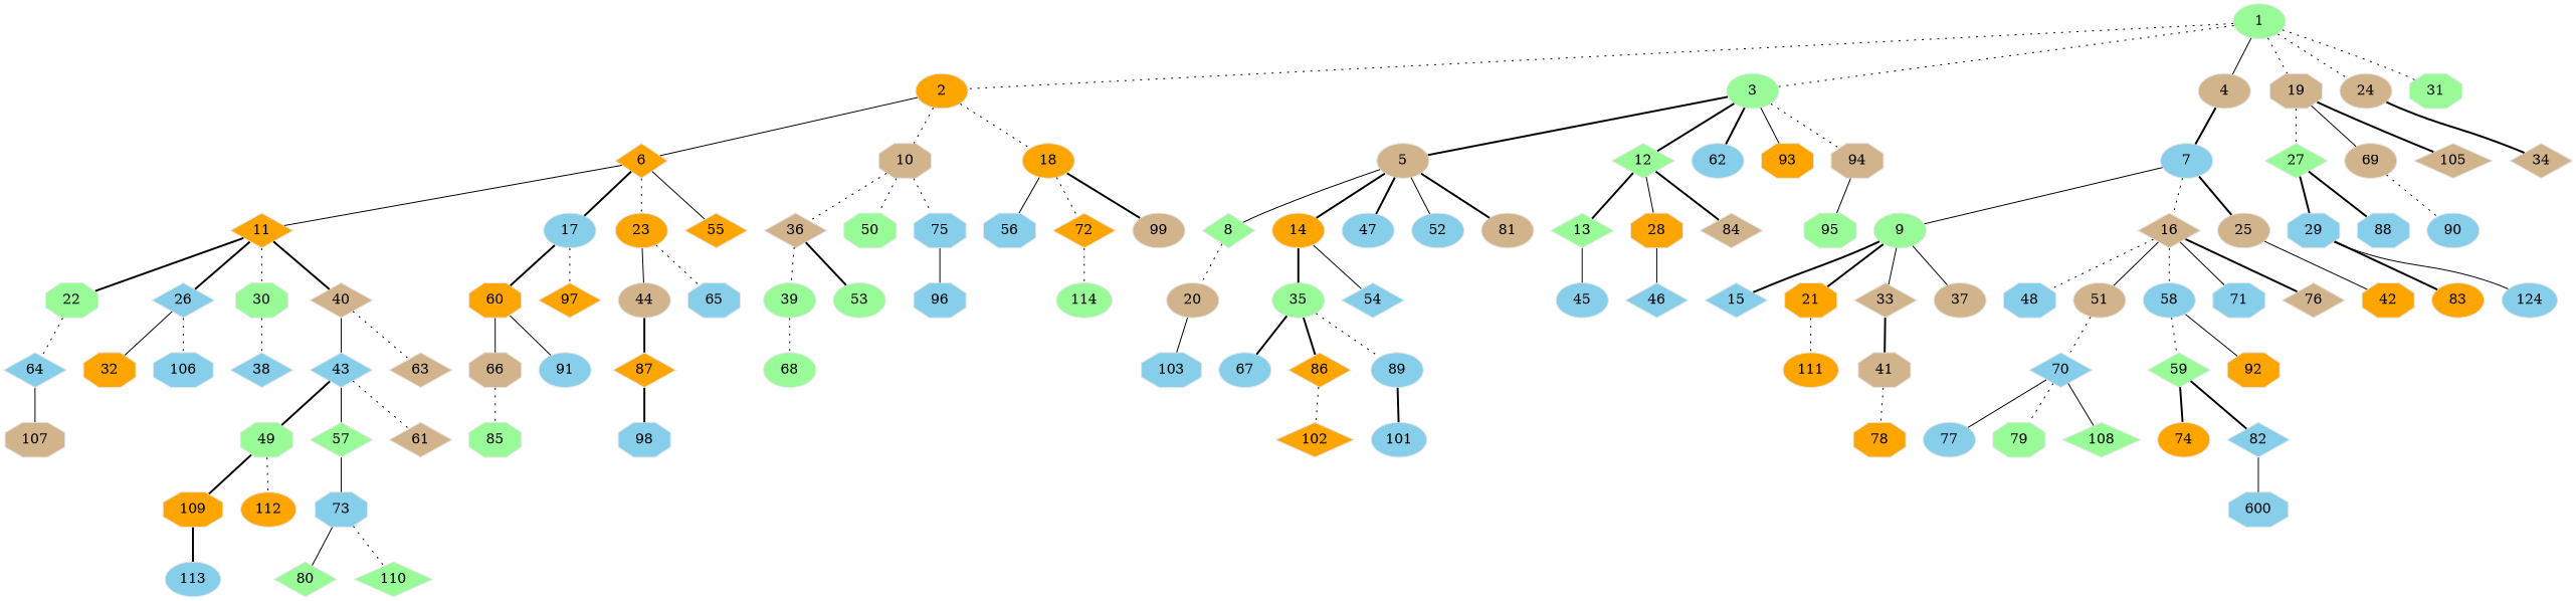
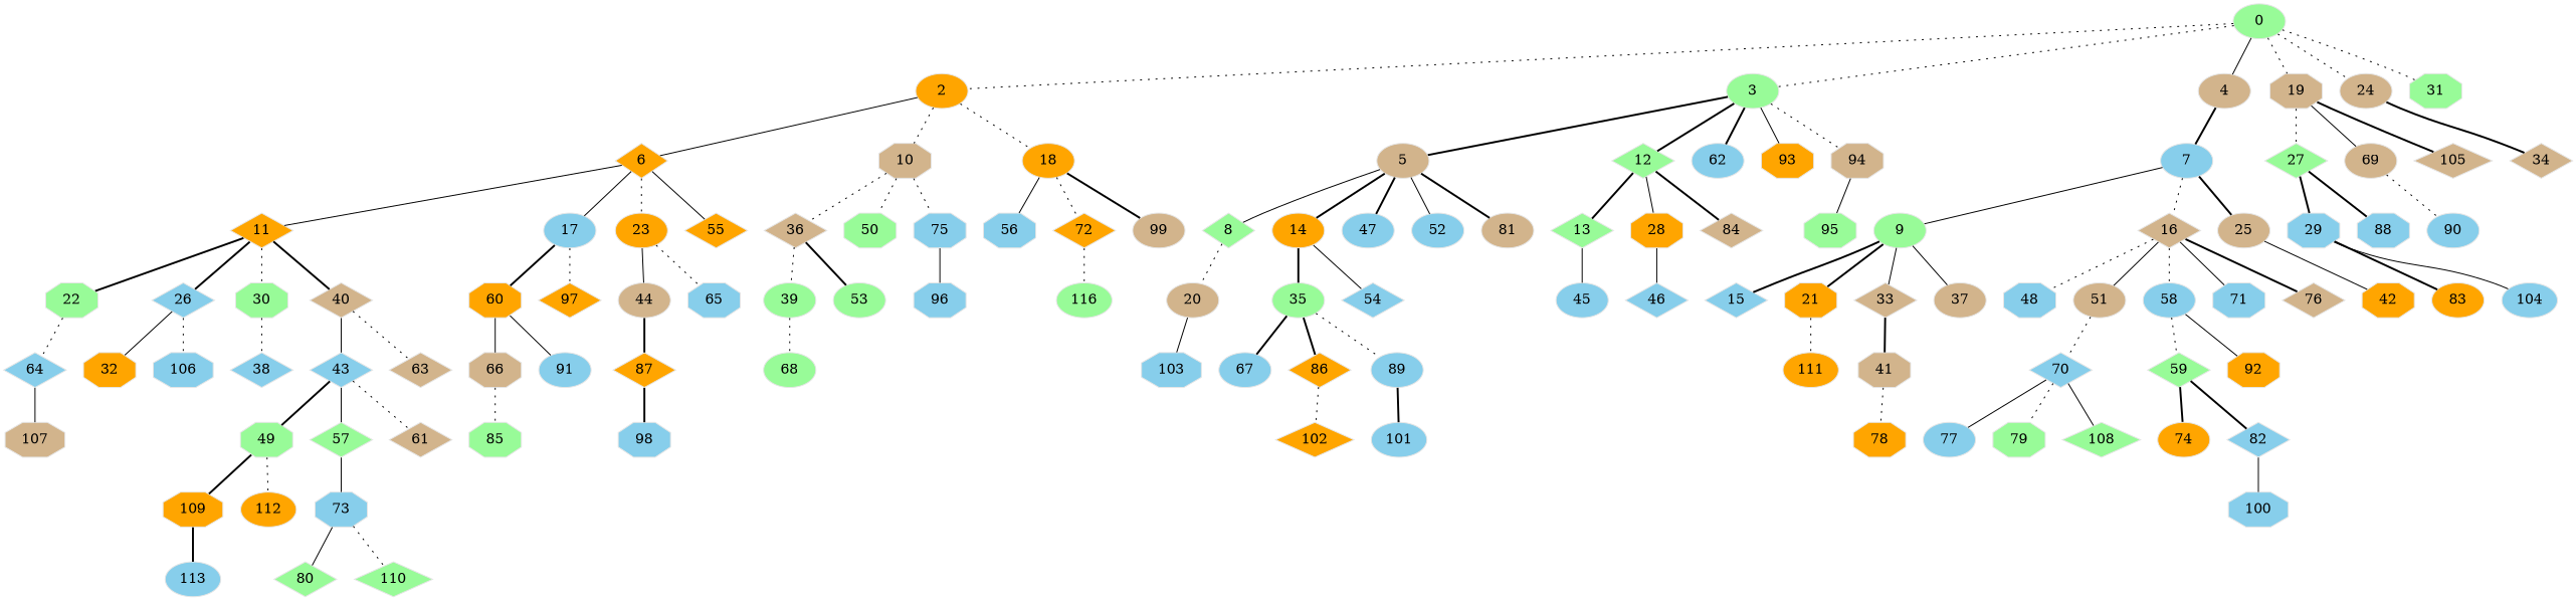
  graph {
    node [color=gray90 fillcolor=skyblue shape=ellipse style=filled]
    edge [style=dotted]
-   1 [fillcolor=palegreen]
+   1 [fillcolor=palegreen label=0]
    2 [fillcolor=orange]
    3 [fillcolor=palegreen]
    4 [fillcolor=tan]
    19 [fillcolor=tan shape=octagon]
    24 [fillcolor=tan]
    31 [fillcolor=palegreen shape=octagon]
    6 [fillcolor=orange shape=diamond]
    10 [fillcolor=tan shape=octagon]
    18 [fillcolor=orange]
    5 [fillcolor=tan]
    12 [fillcolor=palegreen shape=diamond]
    62
    93 [fillcolor=orange shape=octagon]
    94 [fillcolor=tan shape=octagon]
    7
    27 [fillcolor=palegreen shape=diamond]
    69 [fillcolor=tan]
    105 [fillcolor=tan shape=diamond]
    34 [fillcolor=tan shape=diamond]
    11 [fillcolor=orange shape=diamond]
    17
    23 [fillcolor=orange]
    55 [fillcolor=orange shape=diamond]
    36 [fillcolor=tan shape=diamond]
    50 [fillcolor=palegreen shape=octagon]
    75 [shape=octagon]
    56 [shape=octagon]
    72 [fillcolor=orange shape=diamond]
    99 [fillcolor=tan]
    8 [fillcolor=palegreen shape=diamond]
    14 [fillcolor=orange]
    47
    52
    81 [fillcolor=tan]
    13 [fillcolor=palegreen shape=diamond]
    28 [fillcolor=orange shape=octagon]
    84 [fillcolor=tan shape=diamond]
    95 [fillcolor=palegreen shape=octagon]
    9 [fillcolor=palegreen]
    16 [fillcolor=tan shape=diamond]
    25 [fillcolor=tan]
    20 [fillcolor=tan]
    35 [fillcolor=palegreen]
    54 [shape=diamond]
    22 [fillcolor=palegreen shape=octagon]
    26 [shape=diamond]
    30 [fillcolor=palegreen shape=octagon]
    40 [fillcolor=tan shape=diamond]
    60 [fillcolor=orange shape=octagon]
    97 [fillcolor=orange shape=diamond]
    44 [fillcolor=tan]
    65 [shape=octagon]
    15 [shape=diamond]
    21 [fillcolor=orange shape=octagon]
    33 [fillcolor=tan shape=diamond]
    37 [fillcolor=tan]
    48 [shape=octagon]
    51 [fillcolor=tan]
    58
    71 [shape=octagon]
    76 [fillcolor=tan shape=diamond]
    42 [fillcolor=orange shape=octagon]
    103 [shape=octagon]
    111 [fillcolor=orange]
    41 [fillcolor=tan shape=octagon]
    39 [fillcolor=palegreen]
    53 [fillcolor=palegreen]
    96 [shape=octagon]
    64 [shape=diamond]
    32 [fillcolor=orange shape=octagon]
    106 [shape=octagon]
    38 [shape=diamond]
    43 [shape=diamond]
    63 [fillcolor=tan shape=diamond]
    45
    46 [shape=diamond]
    67
    86 [fillcolor=orange shape=diamond]
    89
    70 [shape=diamond]
    59 [fillcolor=palegreen shape=diamond]
    92 [fillcolor=orange shape=octagon]
    66 [fillcolor=tan shape=octagon]
    91
-   114 [fillcolor=palegreen]
+   114 [fillcolor=palegreen label=116]
    29 [shape=octagon]
    88 [shape=octagon]
    90
    107 [fillcolor=tan shape=octagon]
    87 [fillcolor=orange shape=diamond]
    83 [fillcolor=orange]
-   104 [label=124]
+   104
    78 [fillcolor=orange shape=octagon]
    102 [fillcolor=orange shape=diamond]
    101
    68 [fillcolor=palegreen]
    49 [fillcolor=palegreen shape=octagon]
    57 [fillcolor=palegreen shape=diamond]
    61 [fillcolor=tan shape=diamond]
    109 [fillcolor=orange shape=octagon]
    112 [fillcolor=orange]
    73 [shape=octagon]
    98 [shape=octagon]
    113
    77
    79 [fillcolor=palegreen shape=octagon]
    108 [fillcolor=palegreen shape=diamond]
    80 [fillcolor=palegreen shape=diamond]
    110 [fillcolor=palegreen shape=diamond]
    74 [fillcolor=orange]
    82 [shape=diamond]
-   100 [shape=octagon label=600]
+   100 [shape=octagon]
    85 [fillcolor=palegreen shape=octagon]
    1 -- 2
    1 -- 3
    1 -- 4 [style=solid]
    1 -- 19
    1 -- 24
    1 -- 31
    2 -- 6 [style=solid]
    2 -- 10
    2 -- 18
    3 -- 5 [style=bold]
    3 -- 12 [style=bold]
    3 -- 62 [style=bold]
    3 -- 93 [style=solid]
    3 -- 94
    4 -- 7 [style=bold]
    19 -- 27
    19 -- 69 [style=solid]
    19 -- 105 [style=bold]
    24 -- 34 [style=bold]
    6 -- 11 [style=solid]
-   6 -- 17 [style=bold]
+   6 -- 17 [style=solid]
    6 -- 23
    6 -- 55 [style=solid]
    10 -- 36
    10 -- 50
    10 -- 75
    18 -- 56 [style=solid]
    18 -- 72
    18 -- 99 [style=bold]
    5 -- 8 [style=solid]
    5 -- 14 [style=bold]
    5 -- 47 [style=bold]
    5 -- 52 [style=solid]
    5 -- 81 [style=bold]
    12 -- 13 [style=bold]
    12 -- 28 [style=solid]
    12 -- 84 [style=bold]
    94 -- 95 [style=solid]
    7 -- 9 [style=solid]
    7 -- 16
    7 -- 25 [style=bold]
    27 -- 29 [style=bold]
    27 -- 88 [style=bold]
    69 -- 90
    11 -- 22 [style=bold]
    11 -- 26 [style=bold]
    11 -- 30
    11 -- 40 [style=bold]
    17 -- 60 [style=bold]
    17 -- 97
    23 -- 44 [style=solid]
    23 -- 65
    36 -- 39
    36 -- 53 [style=bold]
    75 -- 96 [style=solid]
    72 -- 114
    8 -- 20
    14 -- 35 [style=bold]
    14 -- 54 [style=solid]
    13 -- 45 [style=solid]
    28 -- 46 [style=solid]
    9 -- 15 [style=bold]
    9 -- 21 [style=bold]
    9 -- 33 [style=solid]
    9 -- 37 [style=solid]
    16 -- 48
    16 -- 51 [style=solid]
    16 -- 58
    16 -- 71 [style=solid]
    16 -- 76 [style=bold]
    25 -- 42 [style=solid]
    20 -- 103 [style=solid]
    35 -- 67 [style=bold]
    35 -- 86 [style=bold]
    35 -- 89
    22 -- 64
    26 -- 32 [style=solid]
    26 -- 106
    30 -- 38
    40 -- 43 [style=solid]
    40 -- 63
    60 -- 66 [style=solid]
    60 -- 91 [style=solid]
    44 -- 87 [style=bold]
    21 -- 111
    33 -- 41 [style=bold]
    51 -- 70
    58 -- 59
    58 -- 92 [style=solid]
    41 -- 78
    39 -- 68
    64 -- 107 [style=solid]
    43 -- 49 [style=bold]
    43 -- 57 [style=solid]
    43 -- 61
    86 -- 102
    89 -- 101 [style=bold]
    70 -- 77 [style=solid]
    70 -- 79
    70 -- 108 [style=solid]
    59 -- 74 [style=bold]
    59 -- 82 [style=bold]
    66 -- 85
    29 -- 83 [style=bold]
    29 -- 104 [style=solid]
    87 -- 98 [style=bold]
    49 -- 109 [style=bold]
    49 -- 112
    57 -- 73 [style=solid]
    109 -- 113 [style=bold]
    73 -- 80 [style=solid]
    73 -- 110
    82 -- 100 [style=solid]
  }
